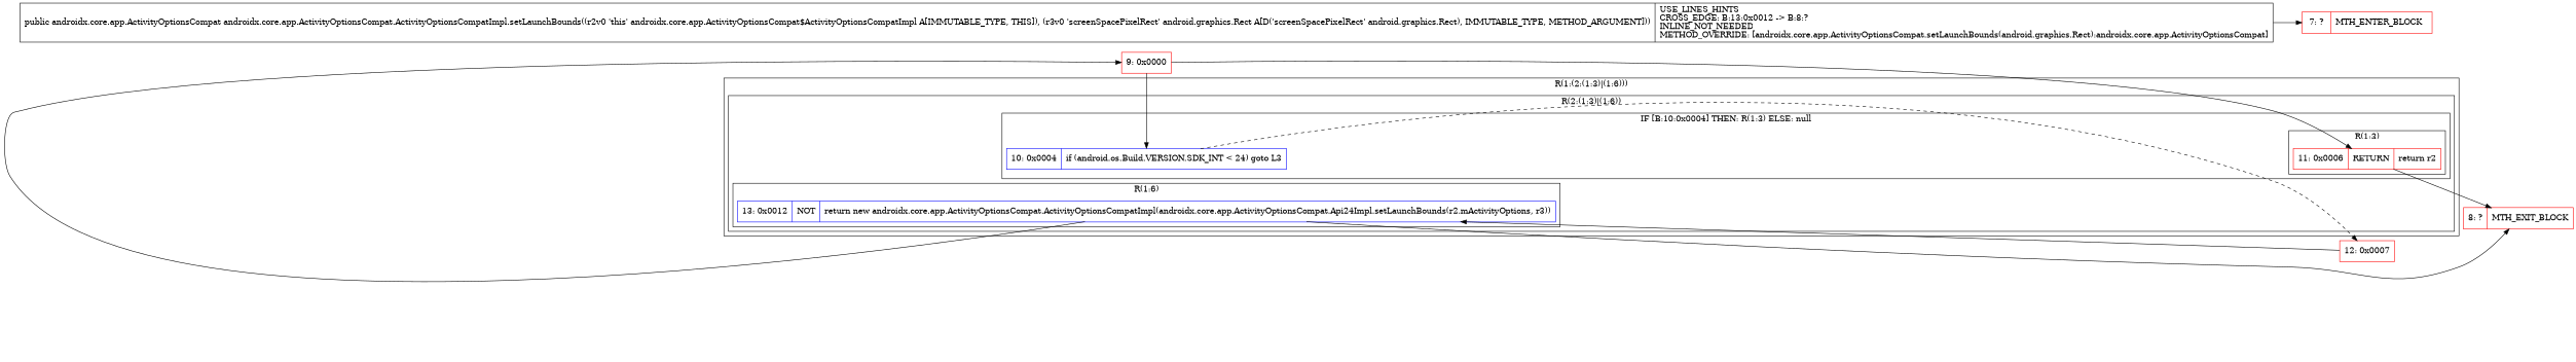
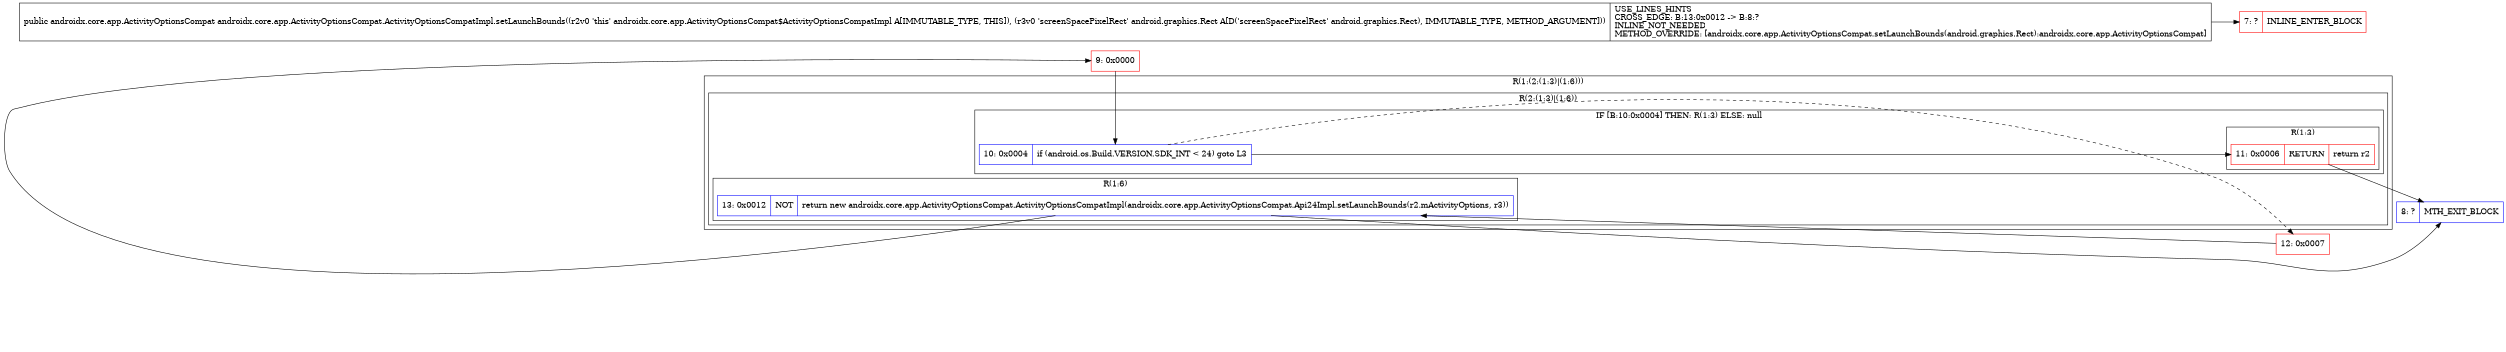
  digraph {
    rankdir=LR
    node [color=red shape=record]
    n1 [label="{11\:\ 0x0006|RETURN\l|return r2\l}"]
    n2 [color=blue label="{10\:\ 0x0004|if (android.os.Build.VERSION.SDK_INT \< 24) goto L3\l}"]
    n3 [color=blue label="{13\:\ 0x0012|NOT\l|return new androidx.core.app.ActivityOptionsCompat.ActivityOptionsCompatImpl(androidx.core.app.ActivityOptionsCompat.Api24Impl.setLaunchBounds(r2.mActivityOptions, r3))\l}"]
-   n4 [label="{8\:\ ?|MTH_EXIT_BLOCK\l}"]
+   n4 [color=blue label="{8\:\ ?|MTH_EXIT_BLOCK\l}"]
    n5 [label="{12\:\ 0x0007}"]
    n6 [label="{9\:\ 0x0000}"]
-   n7 [label="{7\:\ ?|MTH_ENTER_BLOCK\l}"]
+   n7 [label="{7\:\ ?|INLINE_ENTER_BLOCK\l}"]
    n8 [label="{public androidx.core.app.ActivityOptionsCompat androidx.core.app.ActivityOptionsCompat.ActivityOptionsCompatImpl.setLaunchBounds((r2v0 'this' androidx.core.app.ActivityOptionsCompat$ActivityOptionsCompatImpl A[IMMUTABLE_TYPE, THIS]), (r3v0 'screenSpacePixelRect' android.graphics.Rect A[D('screenSpacePixelRect' android.graphics.Rect), IMMUTABLE_TYPE, METHOD_ARGUMENT]))  | USE_LINES_HINTS\lCROSS_EDGE: B:13:0x0012 \-\> B:8:?\lINLINE_NOT_NEEDED\lMETHOD_OVERRIDE: [androidx.core.app.ActivityOptionsCompat.setLaunchBounds(android.graphics.Rect):androidx.core.app.ActivityOptionsCompat]\l}" color=""]
    subgraph cluster_1 {
      label="R(1:(2:(1:3)|(1:6)))"
      subgraph cluster_2 {
        label="R(2:(1:3)|(1:6))"
        subgraph cluster_3 {
          label="IF [B:10:0x0004] THEN: R(1:3) ELSE: null"
          n2
          subgraph cluster_4 {
            label="R(1:3)"
            n1
          }
        }
        subgraph cluster_5 {
          label="R(1:6)"
          n3
        }
      }
    }
    n1 -> n4
-   n6 -> n1
+   n2 -> n1
    n2 -> n5 [style=dashed]
    n3 -> n4
    n3 -> n6
    n5 -> n3
    n6 -> n2
    n8 -> n7
  }
